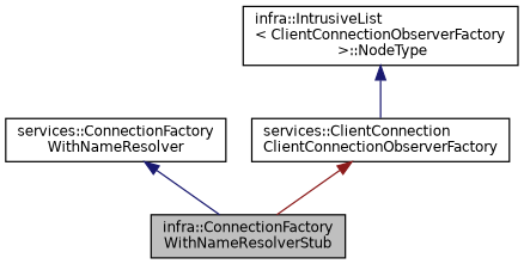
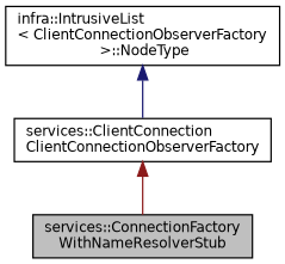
  digraph {
    rankdir=TB
    node [color=black fillcolor=white fontname=Helvetica fontsize=10 shape=record style=filled]
    edge [color=midnightblue dir=back fontname=Helvetica fontsize=10 labelfontname=Helvetica labelfontsize=10 style=solid]
-   n1 [fillcolor=grey75 fontcolor=black height=0.2 label="infra::ConnectionFactory\lWithNameResolverStub" width=0.4]
-   n2 [height=0.2 label="services::ConnectionFactory\lWithNameResolver" width=0.4]
+   n1 [fillcolor=grey75 fontcolor=black height=0.2 label="services::ConnectionFactory\lWithNameResolverStub" width=0.4]
    n3 [height=0.2 label="services::ClientConnection\lClientConnectionObserverFactory" width=0.4]
    n4 [height=0.2 label="infra::IntrusiveList\l\< ClientConnectionObserverFactory\l \>::NodeType" width=0.4]
-   n2 -> n1
    n3 -> n1 [color=firebrick4]
    n4 -> n3
  }
